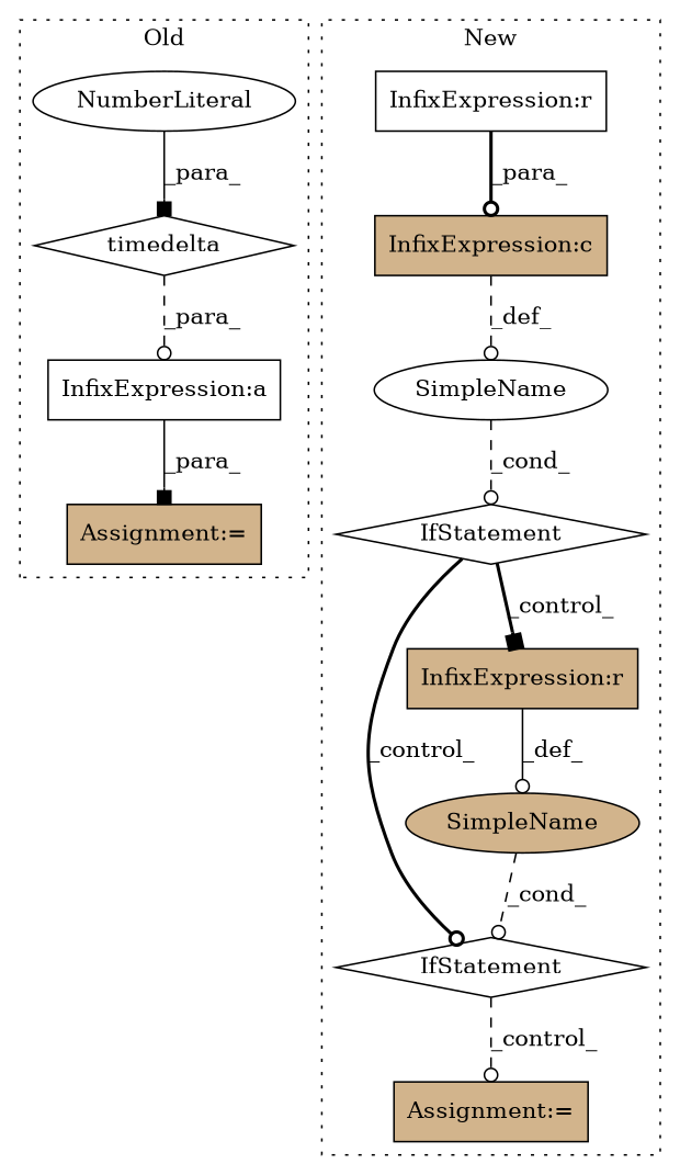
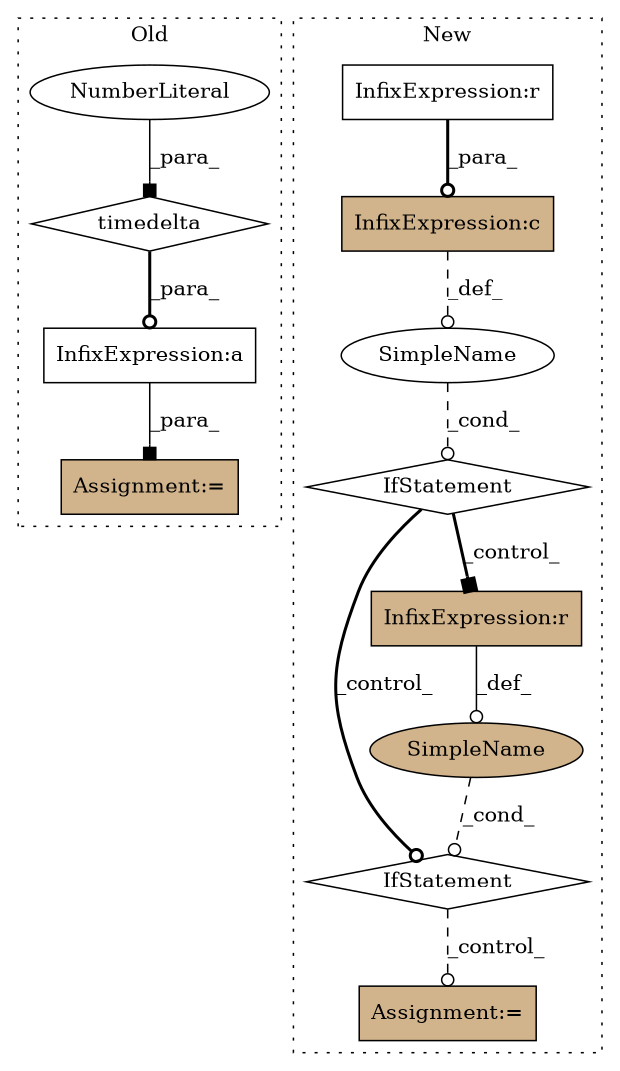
  digraph {
    node [a=27 fillcolor=white l=1 shape=box style=filled]
    edge [arrowhead=odot style=dashed]
    n1 [a=32 l="10,1" label=timedelta s="9612,9623" shape=diamond]
    n2 [l=3 label="InfixExpression:a" s=9600]
    n3 [a=34 label=NumberLiteral s=9622 shape=ellipse]
    n4 [a=7 fillcolor=tan label="Assignment:=" s=9530]
    n5 [a=25 l="4,2" label=IfStatement s="10575,10621" shape=diamond]
    n6 [a=42 label=SimpleName shape=ellipse l=""]
    n7 [fillcolor=tan l=4 label="InfixExpression:r" s=10596]
    n8 [a=42 fillcolor=tan label=SimpleName shape=ellipse l=""]
    n9 [a=7 fillcolor=tan label="Assignment:=" s=10767]
    n10 [fillcolor=tan l=4 label="InfixExpression:c" s=10521]
    n11 [l=4 label="InfixExpression:r" s=10539]
    n12 [a=25 l="4,2" label=IfStatement s="10474,10563" shape=diamond]
    subgraph cluster_1 {
      label=Old
      style=dotted
      n1
      n2
      n3
      n4
    }
    subgraph cluster_2 {
      label=New
      style=dotted
      n5
      n6
      n7
      n8
      n9
      n10
      n11
      n12
    }
-   n1 -> n2 [label=_para_]
+   n1 -> n2 [label=_para_ style=bold]
    n2 -> n4 [arrowhead=box label=_para_ style=solid]
    n3 -> n1 [arrowhead=box label=_para_ style=solid]
    n5 -> n9 [label=_control_]
    n6 -> n12 [label=_cond_]
    n7 -> n8 [label=_def_ style=solid]
    n8 -> n5 [label=_cond_]
    n10 -> n6 [label=_def_]
    n11 -> n10 [label=_para_ style=bold]
    n12 -> n5 [label=_control_ style=bold]
    n12 -> n7 [arrowhead=box label=_control_ style=bold]
  }
